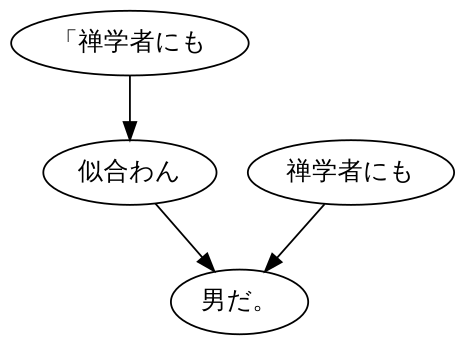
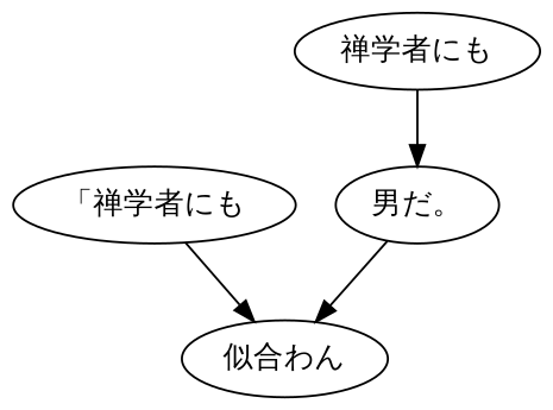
  digraph {
    fontname="DejaVu Sans"
    node [fontname="DejaVu Sans"]
    edge [fontname="DejaVu Sans"]
    n1 [label="「禅学者にも"]
    n2 [label="似合わん"]
    n3 [label="男だ。"]
    n4 [label="禅学者にも"]
    n1 -> n2
-   n2 -> n3
+   n3 -> n2
    n4 -> n3
  }
